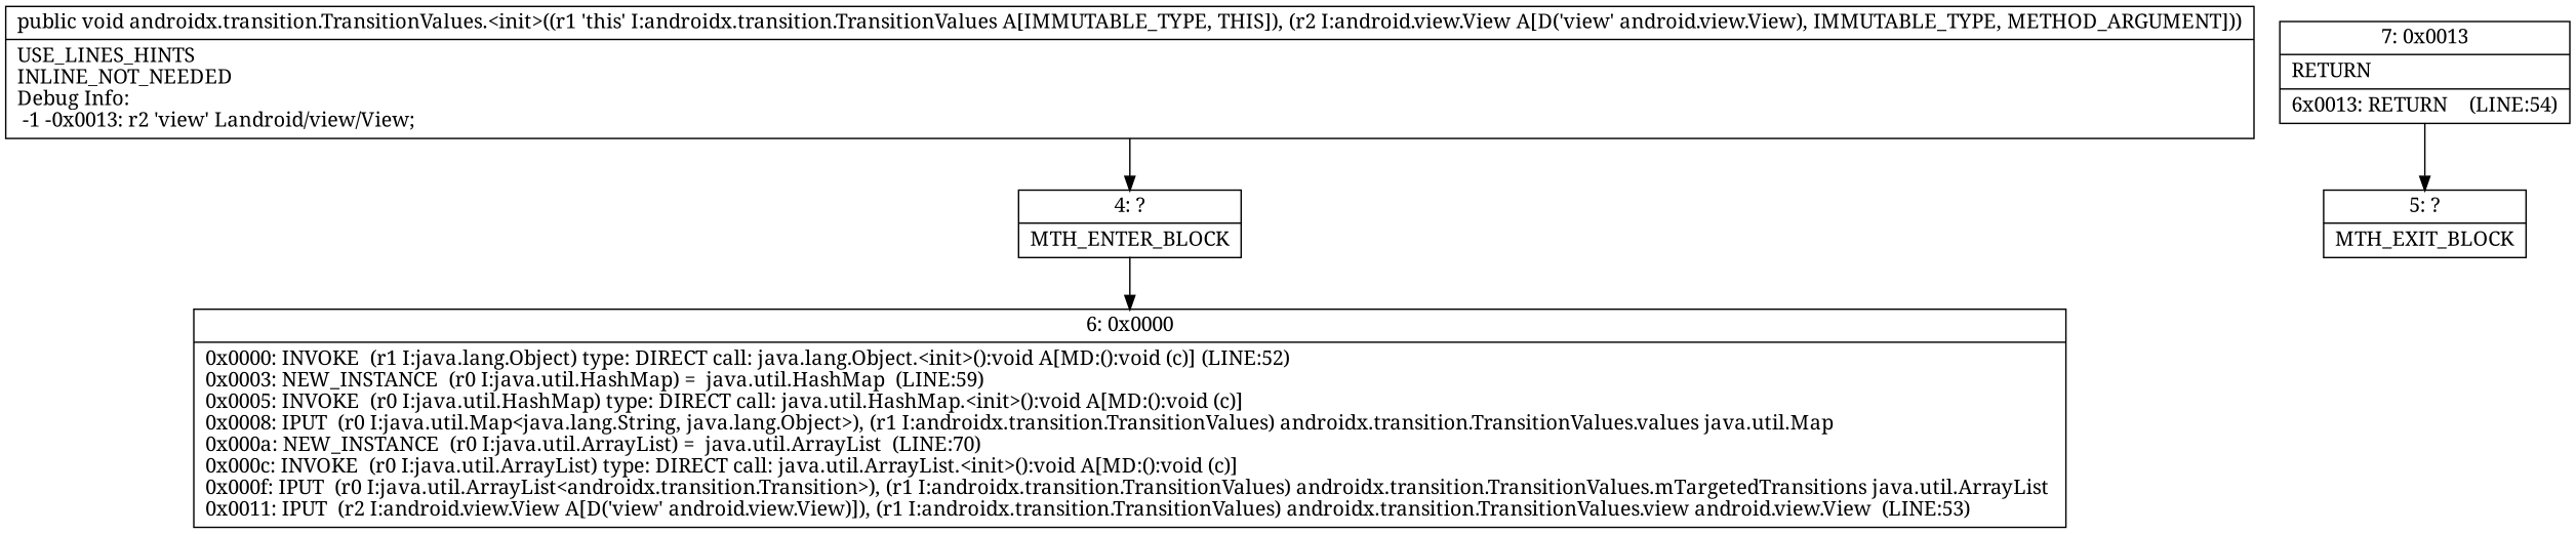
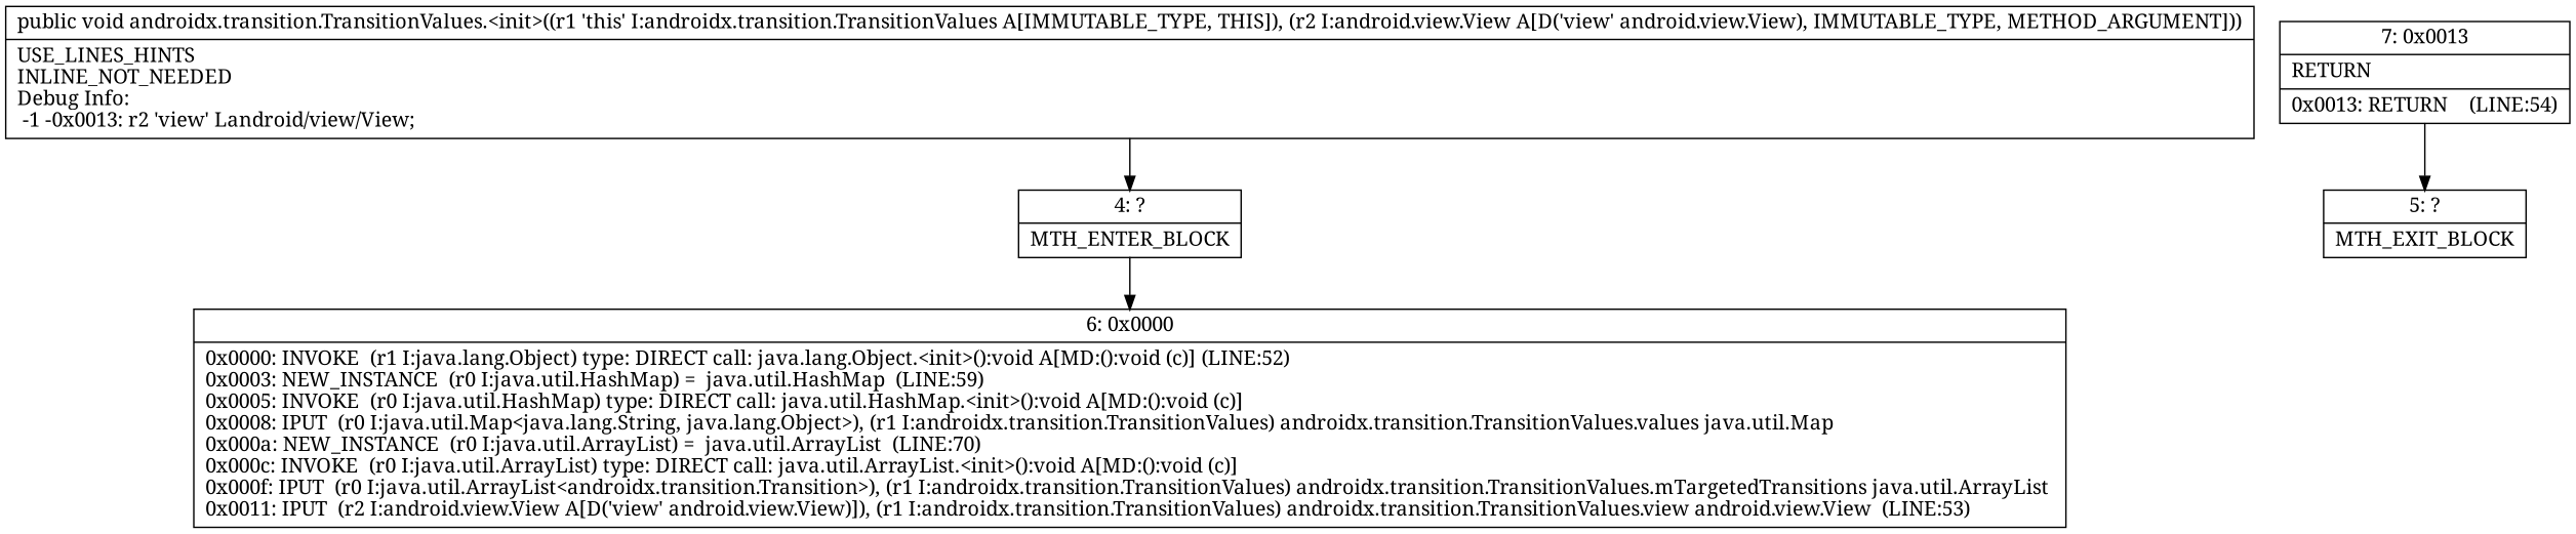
  digraph {
    fontname="Noto Serif"
    node [fontname="Noto Serif" shape=record]
    edge [fontname="Noto Serif"]
    n1 [label="{4\:\ ?|MTH_ENTER_BLOCK\l}"]
    n2 [label="{6\:\ 0x0000|0x0000: INVOKE  (r1 I:java.lang.Object) type: DIRECT call: java.lang.Object.\<init\>():void A[MD:():void (c)] (LINE:52)\l0x0003: NEW_INSTANCE  (r0 I:java.util.HashMap) =  java.util.HashMap  (LINE:59)\l0x0005: INVOKE  (r0 I:java.util.HashMap) type: DIRECT call: java.util.HashMap.\<init\>():void A[MD:():void (c)]\l0x0008: IPUT  (r0 I:java.util.Map\<java.lang.String, java.lang.Object\>), (r1 I:androidx.transition.TransitionValues) androidx.transition.TransitionValues.values java.util.Map \l0x000a: NEW_INSTANCE  (r0 I:java.util.ArrayList) =  java.util.ArrayList  (LINE:70)\l0x000c: INVOKE  (r0 I:java.util.ArrayList) type: DIRECT call: java.util.ArrayList.\<init\>():void A[MD:():void (c)]\l0x000f: IPUT  (r0 I:java.util.ArrayList\<androidx.transition.Transition\>), (r1 I:androidx.transition.TransitionValues) androidx.transition.TransitionValues.mTargetedTransitions java.util.ArrayList \l0x0011: IPUT  (r2 I:android.view.View A[D('view' android.view.View)]), (r1 I:androidx.transition.TransitionValues) androidx.transition.TransitionValues.view android.view.View  (LINE:53)\l}"]
-   n3 [label="{7\:\ 0x0013|RETURN\l|6x0013: RETURN    (LINE:54)\l}"]
+   n3 [label="{7\:\ 0x0013|RETURN\l|0x0013: RETURN    (LINE:54)\l}"]
    n4 [label="{5\:\ ?|MTH_EXIT_BLOCK\l}"]
    n5 [label="{public void androidx.transition.TransitionValues.\<init\>((r1 'this' I:androidx.transition.TransitionValues A[IMMUTABLE_TYPE, THIS]), (r2 I:android.view.View A[D('view' android.view.View), IMMUTABLE_TYPE, METHOD_ARGUMENT]))  | USE_LINES_HINTS\lINLINE_NOT_NEEDED\lDebug Info:\l  \-1 \-0x0013: r2 'view' Landroid\/view\/View;\l}"]
    n1 -> n2
    n3 -> n4
    n5 -> n1
  }
